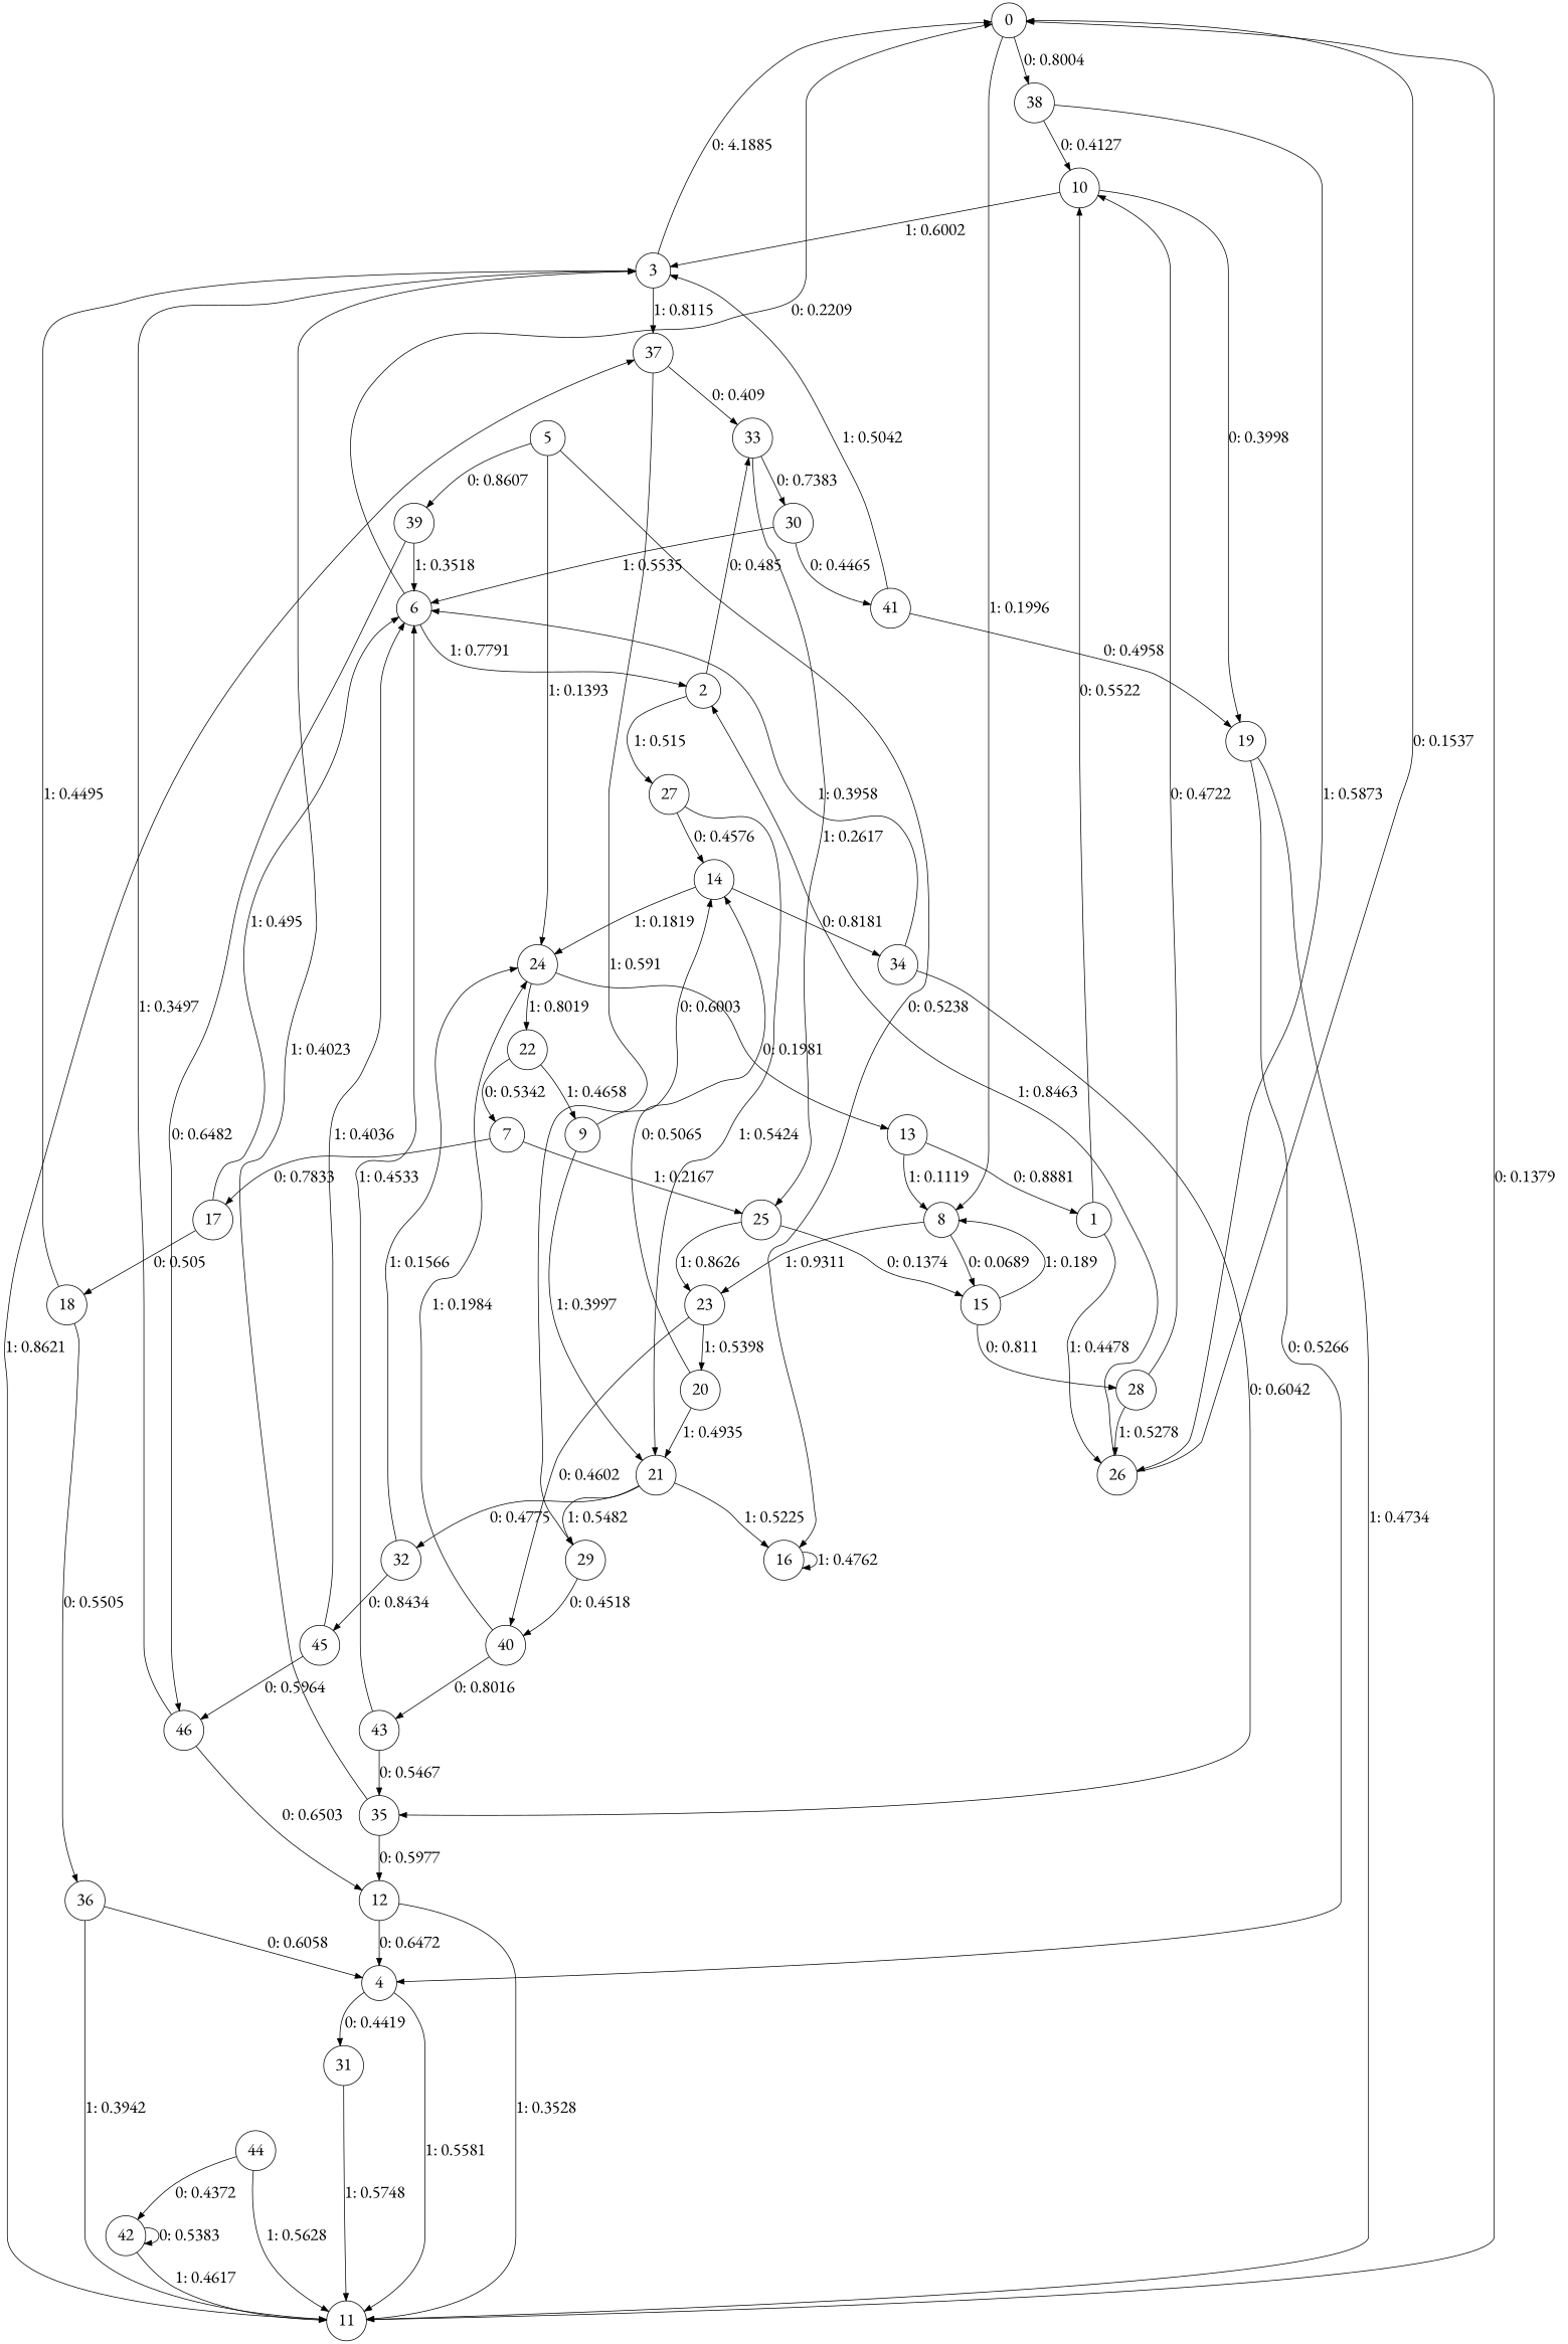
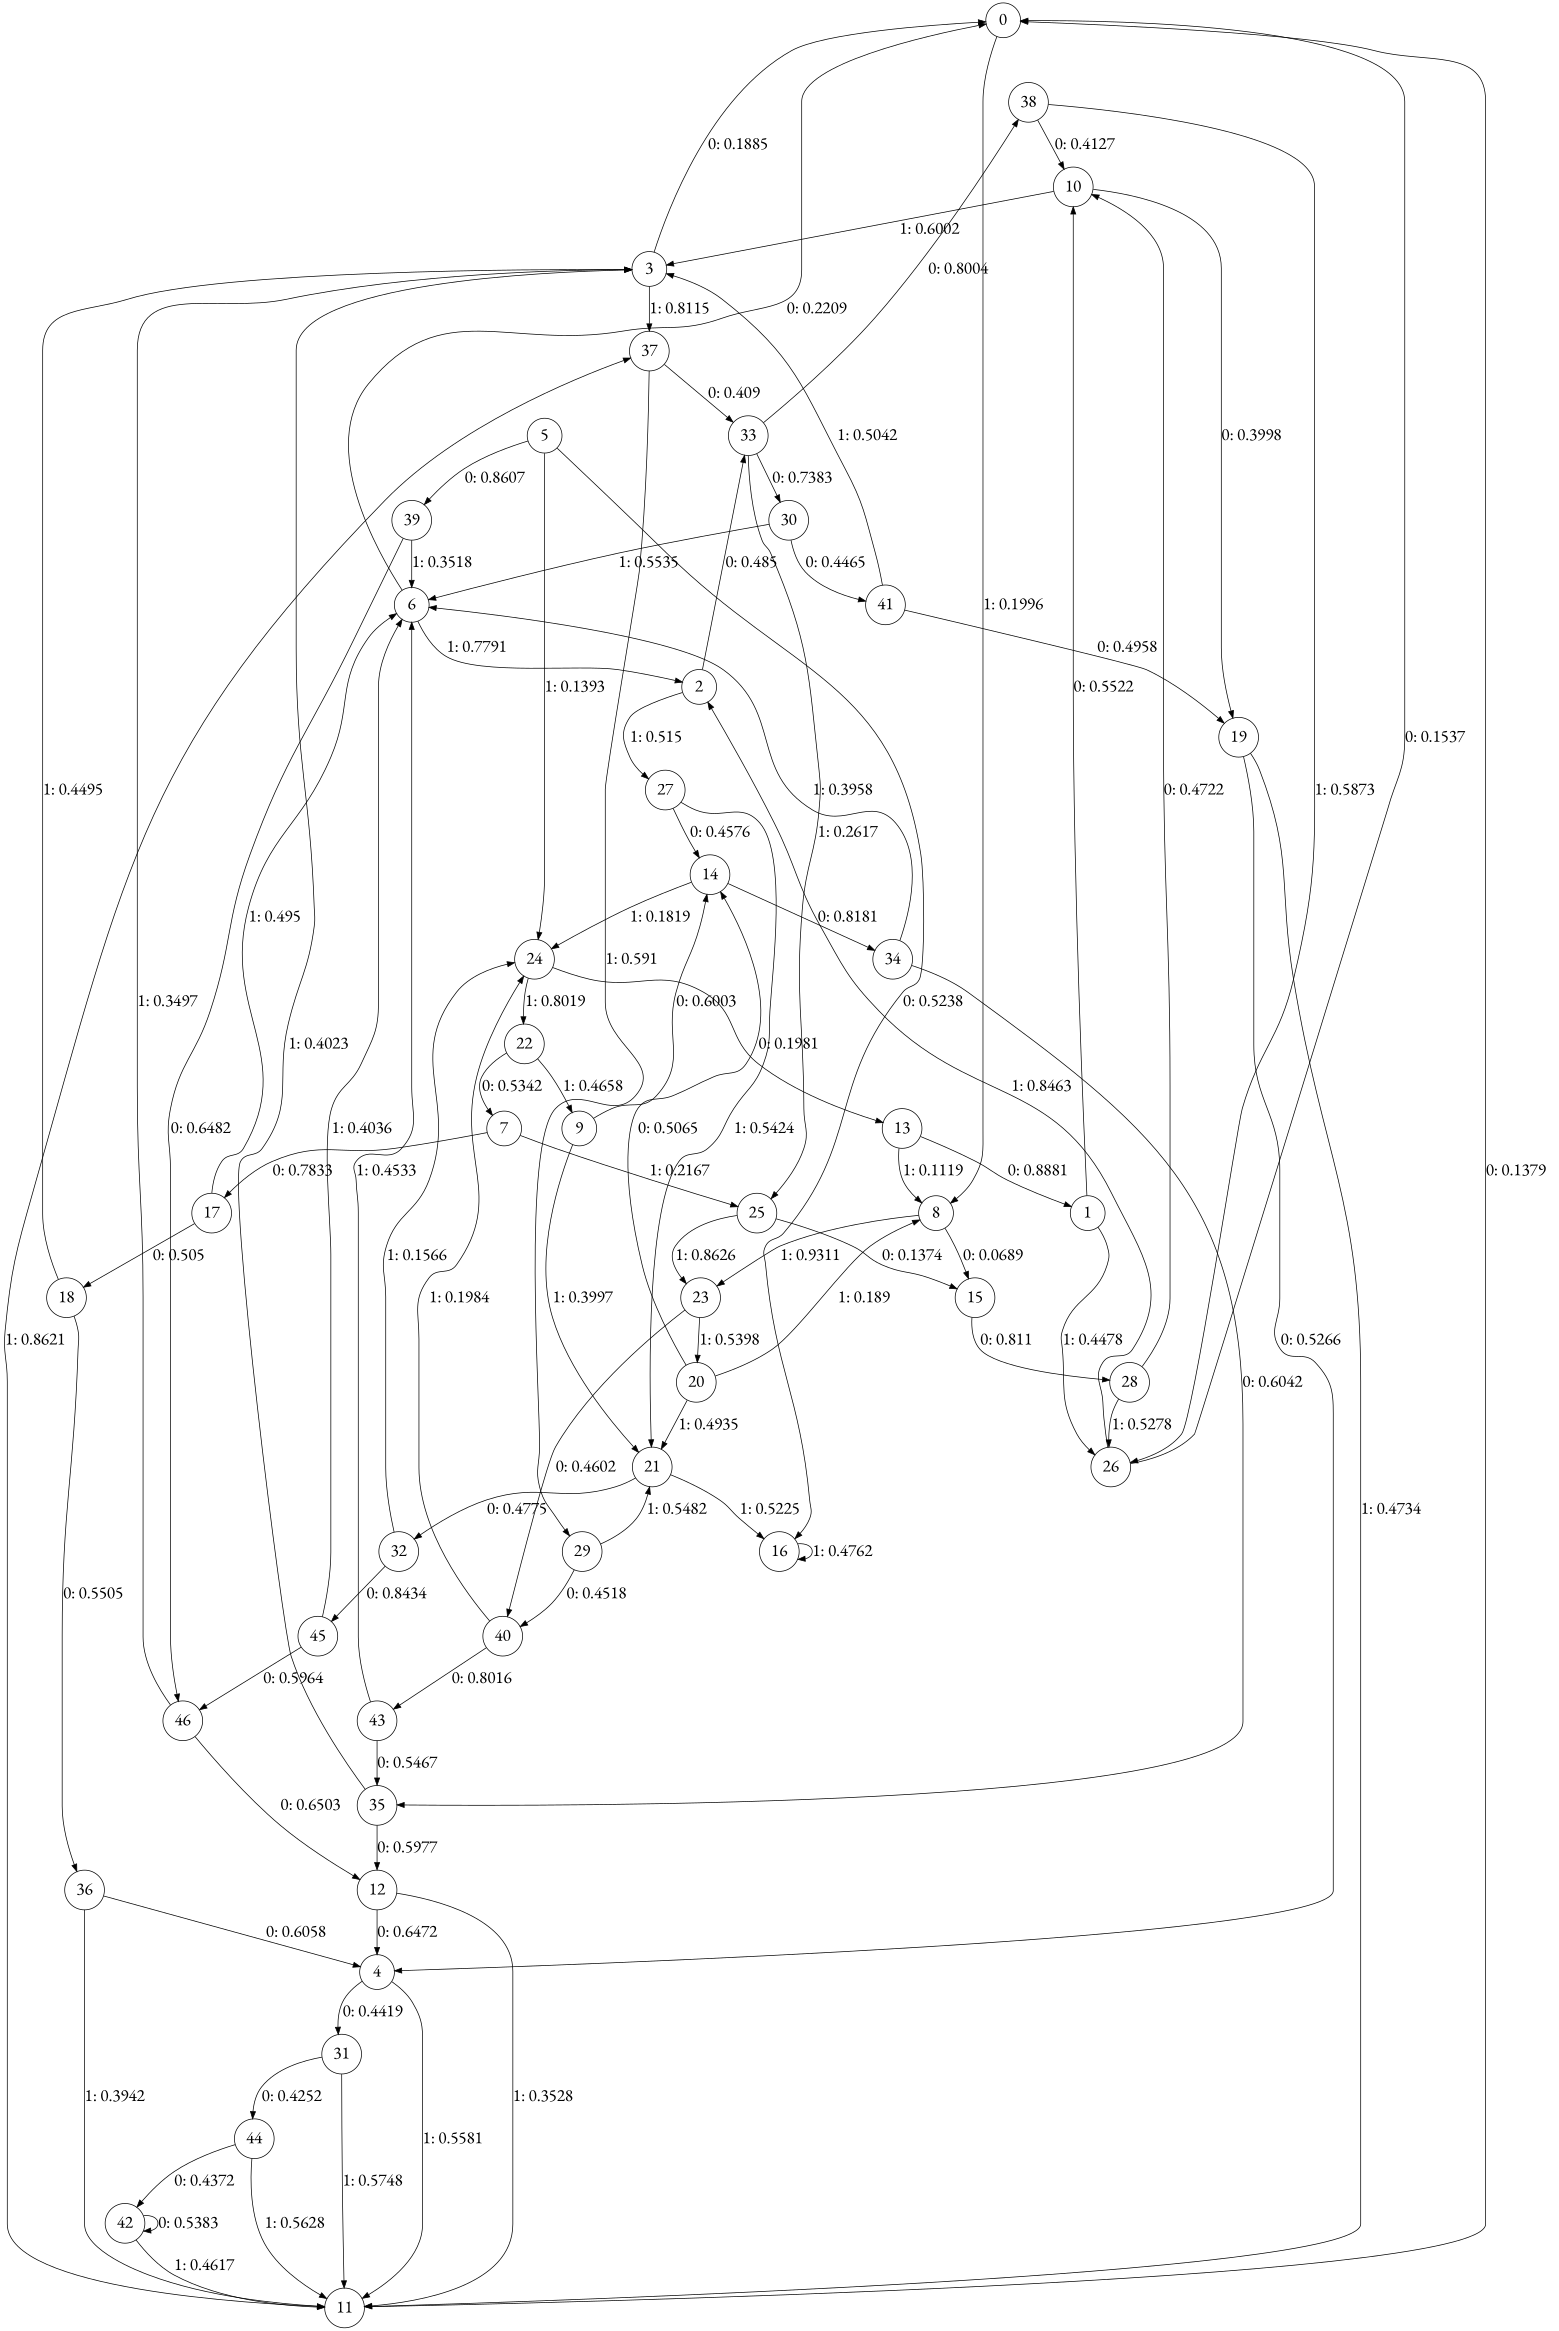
  digraph {
    fontname="EB Garamond"
    node [fontname="EB Garamond" fontsize=24 shape=circle]
    edge [fontname="EB Garamond" fontsize=24]
    0
    38
    8
    10
    26
    15
    23
    3
    19
    2
    28
    20
    40
    1
    37
    4
    11
    33
    27
    25
    30
    14
    21
    6
    41
    24
    34
    16
    32
    29
    31
    44
    42
    5
    39
    46
    13
    22
    12
    7
    9
    17
    18
    36
    35
    45
    43
-   0 -> 38 [label="0: 0.8004   "]
+   33 -> 38 [label="0: 0.8004   "]
    0 -> 8 [label="1: 0.1996   "]
    38 -> 10 [label="0: 0.4127   "]
    38 -> 26 [label="1: 0.5873   "]
    8 -> 15 [label="0: 0.0689   "]
    8 -> 23 [label="1: 0.9311   "]
    10 -> 3 [label="1: 0.6002   "]
    10 -> 19 [label="0: 0.3998   "]
    26 -> 0 [label="0: 0.1537   "]
    26 -> 2 [label="1: 0.8463   "]
-   15 -> 8 [label="1: 0.189    "]
+   20 -> 8 [label="1: 0.189    "]
    15 -> 28 [label="0: 0.811    "]
    23 -> 20 [label="1: 0.5398   "]
    23 -> 40 [label="0: 0.4602   "]
-   3 -> 0 [label="0: 4.1885   "]
+   3 -> 0 [label="0: 0.1885   "]
    3 -> 37 [label="1: 0.8115   "]
    19 -> 4 [label="0: 0.5266   "]
    19 -> 11 [label="1: 0.4734   "]
    2 -> 33 [label="0: 0.485    "]
    2 -> 27 [label="1: 0.515    "]
    28 -> 10 [label="0: 0.4722   "]
    28 -> 26 [label="1: 0.5278   "]
    20 -> 14 [label="0: 0.5065   "]
    20 -> 21 [label="1: 0.4935   "]
    40 -> 24 [label="1: 0.1984   "]
    40 -> 43 [label="0: 0.8016   "]
    1 -> 10 [label="0: 0.5522   "]
    1 -> 26 [label="1: 0.4478   "]
    37 -> 33 [label="0: 0.409    "]
    37 -> 29 [label="1: 0.591    "]
    4 -> 11 [label="1: 0.5581   "]
    4 -> 31 [label="0: 0.4419   "]
    11 -> 0 [label="0: 0.1379   "]
    11 -> 37 [label="1: 0.8621   "]
    33 -> 25 [label="1: 0.2617   "]
    33 -> 30 [label="0: 0.7383   "]
    27 -> 14 [label="0: 0.4576   "]
    27 -> 21 [label="1: 0.5424   "]
    25 -> 15 [label="0: 0.1374   "]
    25 -> 23 [label="1: 0.8626   "]
    30 -> 6 [label="1: 0.5535   "]
    30 -> 41 [label="0: 0.4465   "]
    14 -> 24 [label="1: 0.1819   "]
    14 -> 34 [label="0: 0.8181   "]
    21 -> 16 [label="1: 0.5225   "]
    21 -> 32 [label="0: 0.4775   "]
    6 -> 0 [label="0: 0.2209   "]
    6 -> 2 [label="1: 0.7791   "]
    41 -> 3 [label="1: 0.5042   "]
    41 -> 19 [label="0: 0.4958   "]
    24 -> 13 [label="0: 0.1981   "]
    24 -> 22 [label="1: 0.8019   "]
    34 -> 6 [label="1: 0.3958   "]
    34 -> 35 [label="0: 0.6042   "]
    16 -> 16 [label="1: 0.4762   "]
    32 -> 24 [label="1: 0.1566   "]
    32 -> 45 [label="0: 0.8434   "]
    29 -> 40 [label="0: 0.4518   "]
-   21 -> 29 [label="1: 0.5482   "]
+   29 -> 21 [label="1: 0.5482   "]
    31 -> 11 [label="1: 0.5748   "]
+   31 -> 44 [label="0: 0.4252   "]
    44 -> 11 [label="1: 0.5628   "]
    44 -> 42 [label="0: 0.4372   "]
    42 -> 11 [label="1: 0.4617   "]
    42 -> 42 [label="0: 0.5383   "]
    5 -> 24 [label="1: 0.1393   "]
    5 -> 16 [label="0: 0.5238   "]
    5 -> 39 [label="0: 0.8607   "]
    39 -> 6 [label="1: 0.3518   "]
    39 -> 46 [label="0: 0.6482   "]
    46 -> 3 [label="1: 0.3497   "]
    46 -> 12 [label="0: 0.6503   "]
    13 -> 8 [label="1: 0.1119   "]
    13 -> 1 [label="0: 0.8881   "]
    22 -> 7 [label="0: 0.5342   "]
    22 -> 9 [label="1: 0.4658   "]
    12 -> 4 [label="0: 0.6472   "]
    12 -> 11 [label="1: 0.3528   "]
    7 -> 25 [label="1: 0.2167   "]
    7 -> 17 [label="0: 0.7833   "]
    9 -> 14 [label="0: 0.6003   "]
    9 -> 21 [label="1: 0.3997   "]
    17 -> 6 [label="1: 0.495    "]
    17 -> 18 [label="0: 0.505    "]
    18 -> 3 [label="1: 0.4495   "]
    18 -> 36 [label="0: 0.5505   "]
    36 -> 4 [label="0: 0.6058   "]
    36 -> 11 [label="1: 0.3942   "]
    35 -> 3 [label="1: 0.4023   "]
    35 -> 12 [label="0: 0.5977   "]
    45 -> 6 [label="1: 0.4036   "]
    45 -> 46 [label="0: 0.5964   "]
    43 -> 6 [label="1: 0.4533   "]
    43 -> 35 [label="0: 0.5467   "]
  }
